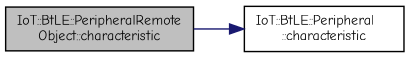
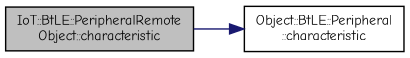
  digraph {
    rankdir=LR
    fontname="Comic Neue"
    node [color=black fontname="Comic Neue" fontsize=10 shape=record style=filled]
    n1 [fillcolor=grey75 fontcolor=black height=0.2 label="IoT::BtLE::PeripheralRemote\lObject::characteristic" width=0.4]
-   n2 [fillcolor=white height=0.2 label="IoT::BtLE::Peripheral\l::characteristic" width=0.4]
+   n2 [fillcolor=white height=0.2 label="Object::BtLE::Peripheral\l::characteristic" width=0.4]
    n1 -> n2 [color=midnightblue fontname="Comic Neue" fontsize=10 labelfontname=Helvetica labelfontsize=10 style=solid]
  }
